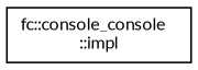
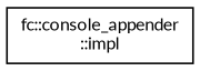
  digraph {
    rankdir=LR
    fontname=Lato
-   n1 [color=black fillcolor=white fontname=Lato fontsize=10 height=0.2 label="fc::console_console\l::impl" shape=record style=filled width=0.4]
+   n1 [color=black fillcolor=white fontname=Lato fontsize=10 height=0.2 label="fc::console_appender\l::impl" shape=record style=filled width=0.4]
  }
